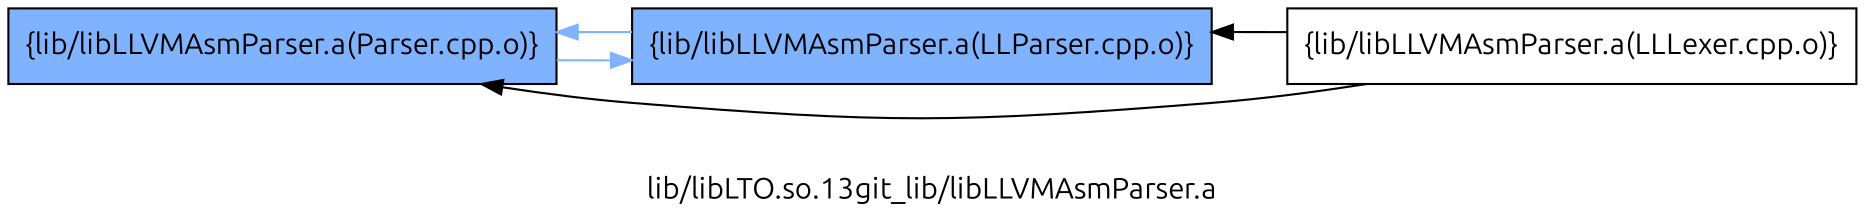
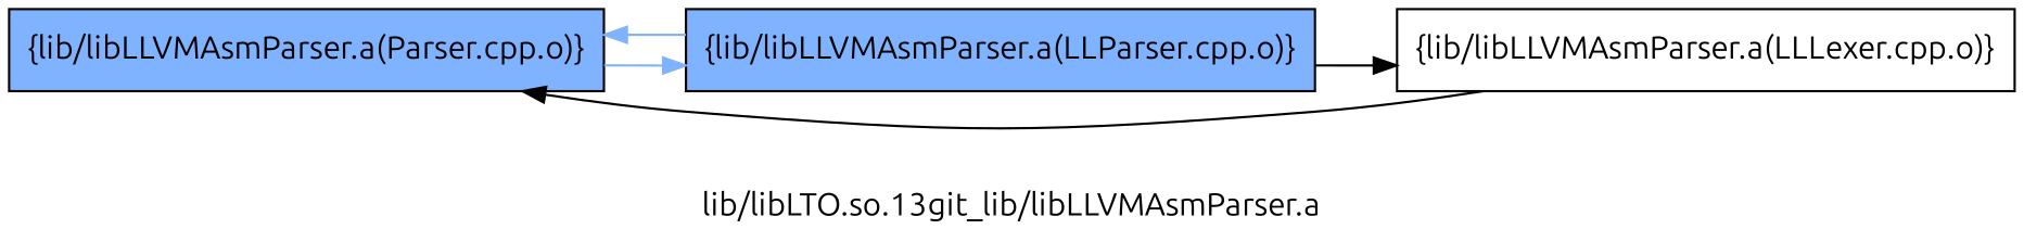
  digraph {
    fontname=Ubuntu
    label="lib/libLTO.so.13git_lib/libLLVMAsmParser.a"
    rankdir=LR
    node [fillcolor="0.600000 0.5 1" fontname=Ubuntu group=1 shape=box style=filled]
    edge [fontname=Ubuntu]
    n1 [label="{lib/libLLVMAsmParser.a(Parser.cpp.o)}"]
    n2 [label="{lib/libLLVMAsmParser.a(LLParser.cpp.o)}"]
    n3 [group=0 label="{lib/libLLVMAsmParser.a(LLLexer.cpp.o)}" fillcolor="" style=""]
    subgraph sub_1 {
      rank=same
      n1
    }
    n1 -> n2 [color="0.600000 0.5 1"]
    n2 -> n1 [color="0.600000 0.5 1"]
-   n3 -> n2
+   n2 -> n3
    n3 -> n1
  }
